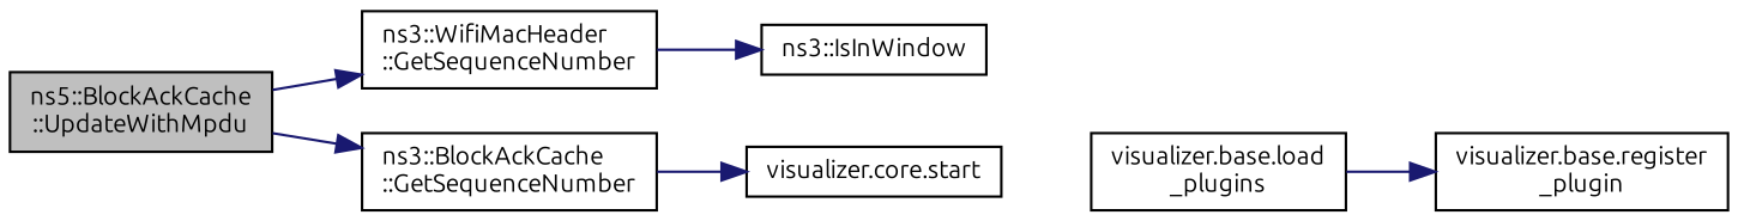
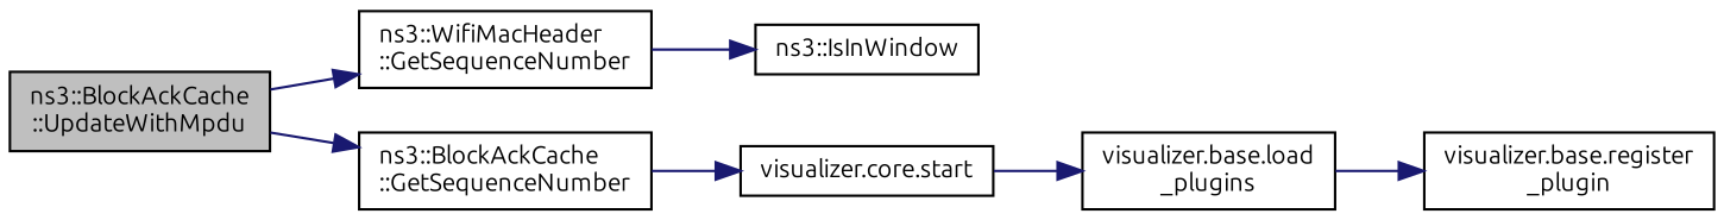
  digraph {
    fontname=Ubuntu
    rankdir=LR
    node [color=black fillcolor=white fontname=Ubuntu fontsize=10 shape=record style=filled]
    edge [color=midnightblue fontname=Ubuntu fontsize=10 labelfontname=Helvetica labelfontsize=10 style=solid]
-   n1 [fillcolor=grey75 fontcolor=black height=0.2 label="ns5::BlockAckCache\l::UpdateWithMpdu" width=0.4]
+   n1 [fillcolor=grey75 fontcolor=black height=0.2 label="ns3::BlockAckCache\l::UpdateWithMpdu" width=0.4]
    n2 [height=0.2 label="ns3::WifiMacHeader\l::GetSequenceNumber" width=0.4]
    n3 [height=0.2 label="ns3::BlockAckCache\l::GetSequenceNumber" width=0.4]
    n4 [height=0.2 label="ns3::IsInWindow" width=0.4]
    n5 [height=0.2 label="visualizer.core.start" width=0.4]
    n6 [height=0.2 label="visualizer.base.load\l_plugins" width=0.4]
    n7 [height=0.2 label="visualizer.base.register\l_plugin" width=0.4]
    n1 -> n2
    n1 -> n3
    n2 -> n4
    n3 -> n5
+   n5 -> n6
    n6 -> n7
  }
